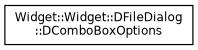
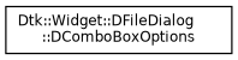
  digraph {
    rankdir=LR
-   n1 [color=black fillcolor=white fontname=Helvetica fontsize=10 height=0.2 label="Widget::Widget::DFileDialog\l::DComboBoxOptions" shape=record style=filled width=0.4]
+   n1 [color=black fillcolor=white fontname=Helvetica fontsize=10 height=0.2 label="Dtk::Widget::DFileDialog\l::DComboBoxOptions" shape=record style=filled width=0.4]
  }
